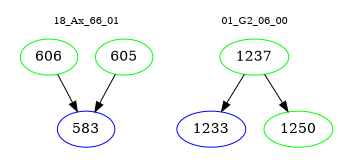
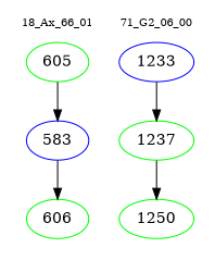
  digraph {
    node [color=green]
    edge [color=black]
    n1 [label=605]
    n2 [color=blue label=583]
    n3 [label=606]
    n4 [label=1237]
    n5 [color=blue label=1233]
    n6 [label=1250]
    subgraph cluster_1 {
      color=white
      fontsize=10
      label="18_Ax_66_01"
      n1
      n2
      n3
    }
    subgraph cluster_2 {
      color=white
      fontsize=10
-     label="01_G2_06_00"
+     label="71_G2_06_00"
      n4
      n5
      n6
    }
    n1 -> n2
-   n3 -> n2
-   n4 -> n5
+   n2 -> n3
+   n5 -> n4
    n4 -> n6
  }
